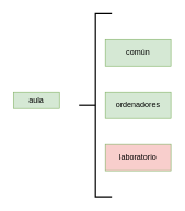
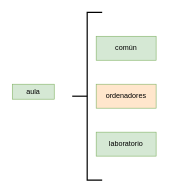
  <mxCell id="0" />
  <mxCell id="1" parent="0" />
  <mxCell id="2" value="aula" style="whiteSpace=wrap;html=1;align=center;fillColor=#d5e8d4;strokeColor=#82b366;" vertex="1" parent="1"><mxGeometry x="20" y="140" width="70" height="25" as="geometry" /></mxCell>
  <mxCell id="3" value="común" style="whiteSpace=wrap;html=1;align=center;fillColor=#d5e8d4;strokeColor=#82b366;" vertex="1" parent="1"><mxGeometry x="160" y="60" width="100" height="40" as="geometry" /></mxCell>
- <mxCell id="4" value="ordenadores" style="whiteSpace=wrap;html=1;align=center;fillColor=#d5e8d4;strokeColor=#82b366;" vertex="1" parent="1"><mxGeometry x="160" y="140" width="100" height="40" as="geometry" /></mxCell>
- <mxCell id="5" value="laboratorio" style="whiteSpace=wrap;html=1;align=center;fillColor=#f8cecc;strokeColor=#82b366;" vertex="1" parent="1"><mxGeometry x="160" y="220" width="100" height="40" as="geometry" /></mxCell>
+ <mxCell id="4" value="ordenadores" style="whiteSpace=wrap;html=1;align=center;fillColor=#ffe6cc;strokeColor=#82b366;" vertex="1" parent="1"><mxGeometry x="160" y="140" width="100" height="40" as="geometry" /></mxCell>
+ <mxCell id="5" value="laboratorio" style="whiteSpace=wrap;html=1;align=center;fillColor=#d5e8d4;strokeColor=#82b366;" vertex="1" parent="1"><mxGeometry x="160" y="220" width="100" height="40" as="geometry" /></mxCell>
  <mxCell id="6" value="" style="strokeWidth=2;html=1;shape=mxgraph.flowchart.annotation_2;align=left;labelPosition=right;pointerEvents=1;" vertex="1" parent="1"><mxGeometry x="120" y="20" width="50" height="280" as="geometry" /></mxCell>
